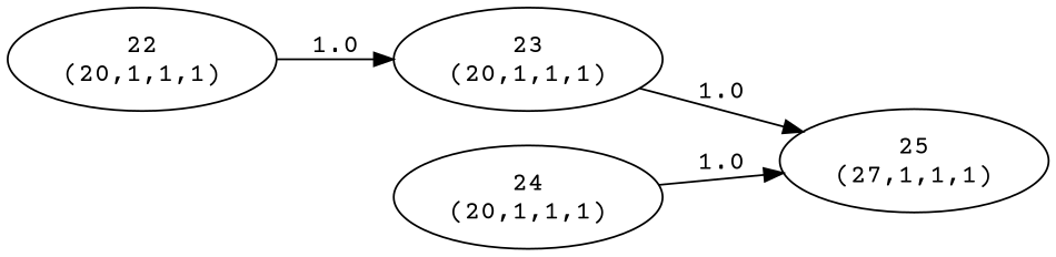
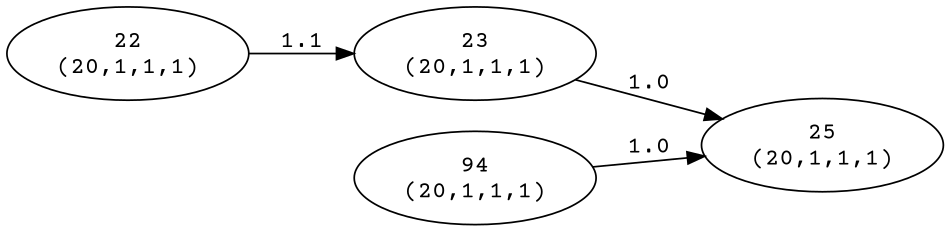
  digraph {
    fontname="Courier Prime"
    rankdir=LR
    node [fontname="Courier Prime"]
    edge [fontname="Courier Prime"]
    n1 [label="22\n(20,1,1,1)"]
    n2 [label="23\n(20,1,1,1)"]
-   n3 [label="25\n(27,1,1,1)"]
-   n4 [label="24\n(20,1,1,1)"]
-   n1 -> n2 [label=1.0]
+   n3 [label="25\n(20,1,1,1)"]
+   n4 [label="94\n(20,1,1,1)"]
+   n1 -> n2 [label=1.1]
    n2 -> n3 [label=1.0]
    n4 -> n3 [label=1.0]
  }
